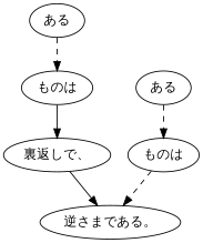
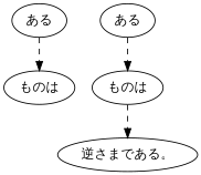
  digraph {
    edge [style=dashed]
    n1 [label="ある"]
    n2 [label="ものは"]
-   n3 [label="裏返しで、"]
    n4 [label="逆さまである。"]
    n5 [label="ある"]
    n6 [label="ものは"]
    n1 -> n2
-   n2 -> n3 [style=solid]
-   n3 -> n4 [style=solid]
    n5 -> n6
    n6 -> n4
  }
